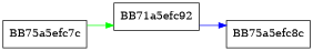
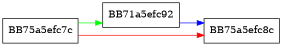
  digraph {
    rankdir=LR
    splines=ortho
    node [shape=box]
    n1 [label=BB71a5efc92]
    BB75a5efc7c
    BB75a5efc8c
    n1 -> BB75a5efc8c [color=blue]
    BB75a5efc7c -> n1 [color=green]
+   BB75a5efc7c -> BB75a5efc8c [color=red]
  }
